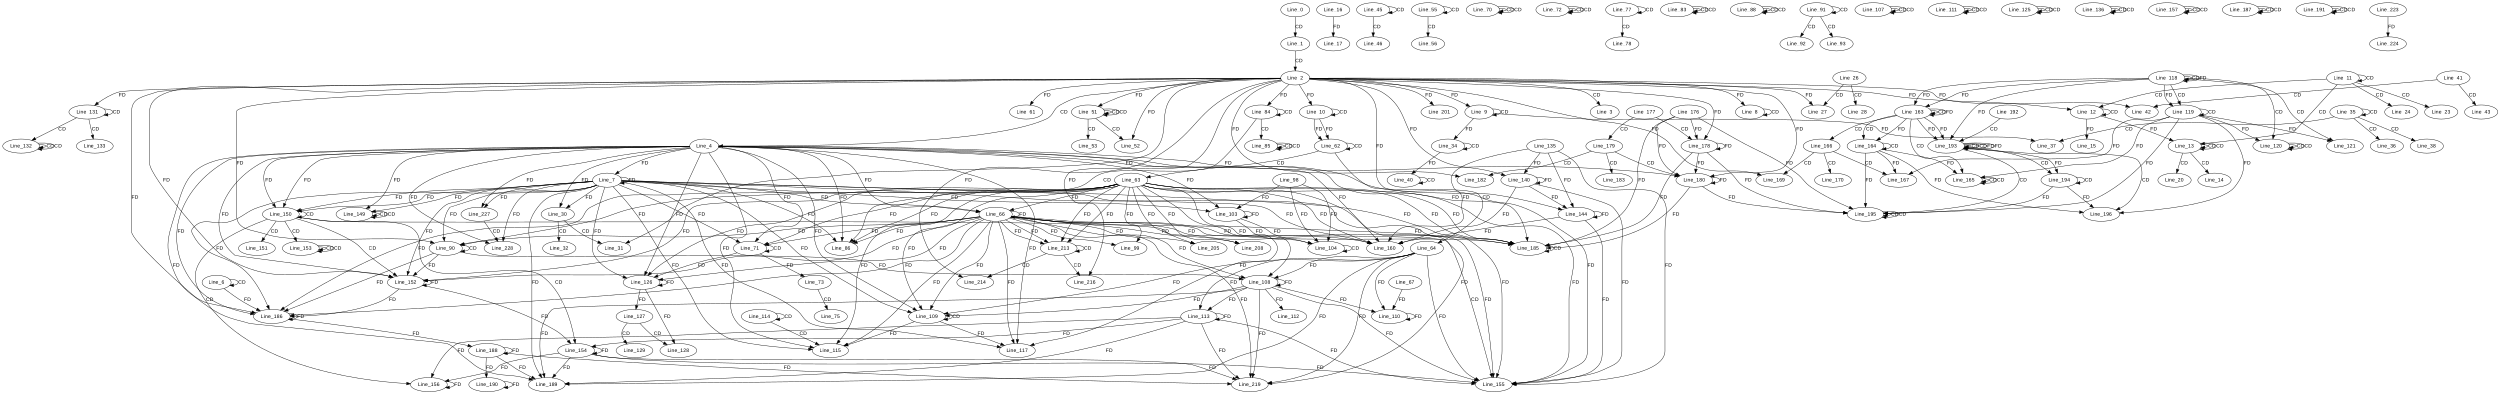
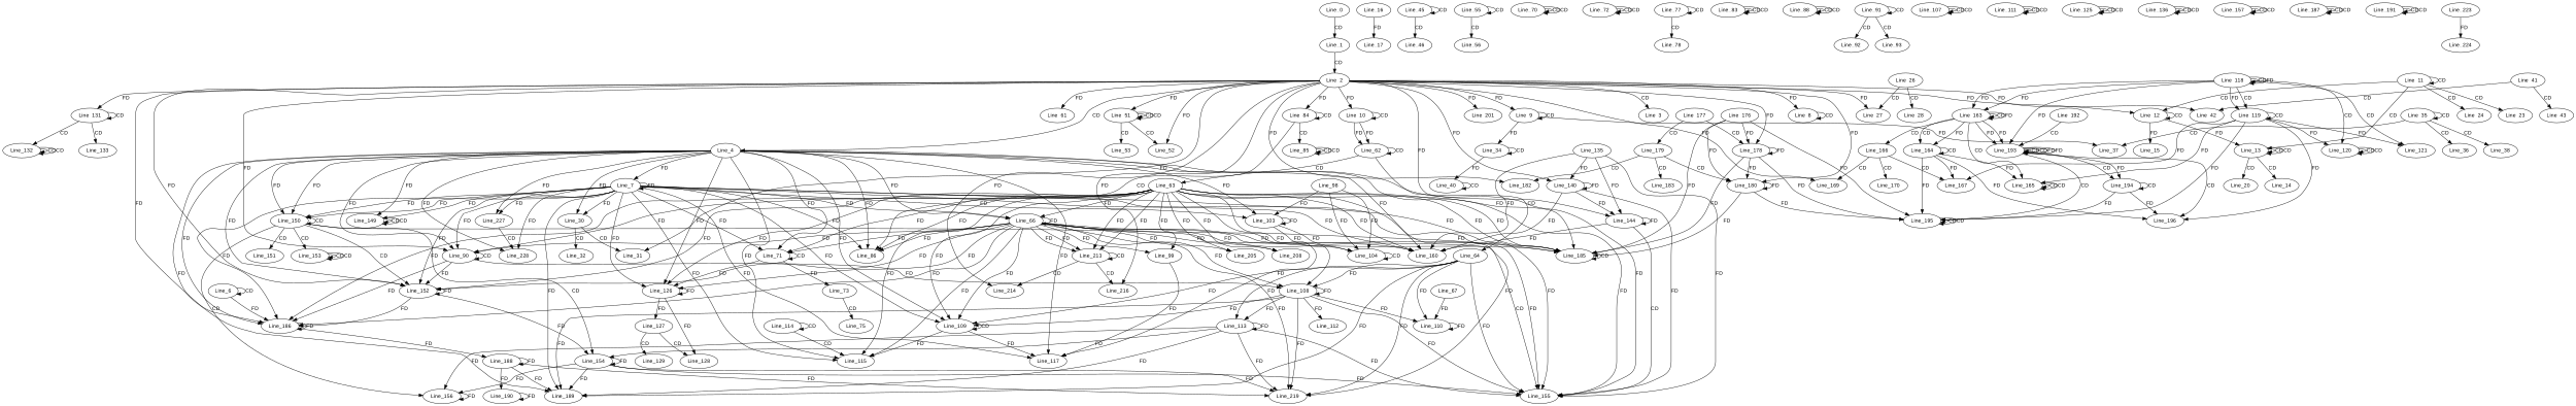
  digraph {
    fontname="Liberation Sans"
    node [fontname="Liberation Sans"]
    edge [fontname="Liberation Sans"]
    Line_0
    Line_1
    Line_2
    Line_3
    Line_4
    Line_8
    Line_9
    Line_10
    Line_12
    Line_27
    Line_31
    Line_42
    Line_51
    Line_52
    Line_61
    Line_84
    Line_90
    Line_131
    Line_140
    Line_144
    Line_152
    Line_169
    Line_178
    Line_180
    Line_182
    Line_186
    Line_201
    Line_214
    Line_216
    Line_7
    Line_30
    Line_66
    Line_71
    Line_86
    Line_103
    Line_109
    Line_115
    Line_117
    Line_126
    Line_149
    Line_150
    Line_155
    Line_160
    Line_185
    Line_189
    Line_227
    Line_228
    Line_34
    Line_37
    Line_62
    Line_13
    Line_15
    Line_53
    Line_85
    Line_108
    Line_132
    Line_133
    Line_154
    Line_195
    Line_188
    Line_32
    Line_99
    Line_205
    Line_208
    Line_213
    Line_219
    Line_73
    Line_104
    Line_127
    Line_128
    Line_156
    Line_151
    Line_153
    Line_6
    Line_40
    Line_63
    Line_64
    Line_11
    Line_23
    Line_24
    Line_14
    Line_20
    Line_16
    Line_17
    Line_26
    Line_28
    Line_35
    Line_36
    Line_38
    Line_41
    Line_43
    Line_45
    Line_46
    Line_55
    Line_56
    Line_110
    Line_113
    Line_112
    Line_70
    Line_75
    Line_72
    Line_77
    Line_78
    Line_83
    Line_88
    Line_91
    Line_92
    Line_93
    Line_98
    Line_107
    Line_67
    Line_111
    Line_114
    Line_118
    Line_119
    Line_120
    Line_121
    Line_163
    Line_193
    Line_165
    Line_167
    Line_196
    Line_164
    Line_166
    Line_194
    Line_125
    Line_129
    Line_136
    Line_135
    Line_157
    Line_170
    Line_177
    Line_179
    Line_183
    Line_176
    Line_190
    Line_187
    Line_191
    Line_192
    Line_223
    Line_224
    Line_0 -> Line_1 [label=CD]
    Line_1 -> Line_2 [label=CD]
    Line_2 -> Line_3 [label=CD]
    Line_2 -> Line_4 [label=CD]
    Line_2 -> Line_8 [label=FD]
    Line_2 -> Line_9 [label=FD]
    Line_2 -> Line_10 [label=FD]
    Line_2 -> Line_12 [label=FD]
    Line_2 -> Line_27 [label=FD]
    Line_2 -> Line_31 [label=FD]
    Line_2 -> Line_42 [label=FD]
    Line_2 -> Line_51 [label=FD]
    Line_2 -> Line_52 [label=FD]
    Line_2 -> Line_61 [label=FD]
    Line_2 -> Line_84 [label=FD]
    Line_2 -> Line_90 [label=FD]
    Line_2 -> Line_131 [label=FD]
    Line_2 -> Line_140 [label=FD]
    Line_2 -> Line_144 [label=FD]
    Line_2 -> Line_152 [label=FD]
    Line_2 -> Line_169 [label=FD]
    Line_2 -> Line_178 [label=FD]
    Line_2 -> Line_180 [label=FD]
    Line_2 -> Line_182 [label=FD]
    Line_2 -> Line_186 [label=FD]
    Line_2 -> Line_201 [label=FD]
    Line_2 -> Line_214 [label=FD]
    Line_2 -> Line_216 [label=FD]
-   Line_4 -> Line_180 [label=FD]
+   Line_4 -> Line_90 [label=FD]
    Line_4 -> Line_152 [label=FD]
    Line_4 -> Line_186 [label=FD]
    Line_4 -> Line_7 [label=FD]
    Line_4 -> Line_30 [label=FD]
    Line_4 -> Line_66 [label=FD]
    Line_4 -> Line_71 [label=FD]
    Line_4 -> Line_86 [label=FD]
    Line_4 -> Line_103 [label=FD]
    Line_4 -> Line_109 [label=FD]
    Line_4 -> Line_115 [label=FD]
    Line_4 -> Line_117 [label=FD]
    Line_4 -> Line_126 [label=FD]
    Line_4 -> Line_149 [label=FD]
    Line_4 -> Line_150 [label=FD]
    Line_4 -> Line_150 [label=FD]
    Line_4 -> Line_155 [label=FD]
    Line_4 -> Line_160 [label=FD]
    Line_4 -> Line_185 [label=FD]
    Line_4 -> Line_189 [label=FD]
    Line_4 -> Line_227 [label=FD]
    Line_4 -> Line_228 [label=FD]
    Line_8 -> Line_8 [label=CD]
    Line_9 -> Line_9 [label=CD]
    Line_9 -> Line_34 [label=FD]
    Line_9 -> Line_37 [label=FD]
    Line_10 -> Line_10 [label=CD]
    Line_10 -> Line_62 [label=FD]
    Line_10 -> Line_62 [label=FD]
    Line_12 -> Line_12 [label=CD]
    Line_12 -> Line_13 [label=FD]
    Line_12 -> Line_15 [label=FD]
    Line_51 -> Line_51 [label=CD]
    Line_51 -> Line_51 [label=CD]
    Line_51 -> Line_52 [label=CD]
    Line_51 -> Line_53 [label=CD]
    Line_84 -> Line_84 [label=CD]
    Line_84 -> Line_86 [label=CD]
    Line_84 -> Line_85 [label=CD]
    Line_90 -> Line_90 [label=CD]
    Line_90 -> Line_152 [label=FD]
    Line_90 -> Line_186 [label=FD]
    Line_90 -> Line_108 [label=FD]
    Line_131 -> Line_131 [label=CD]
    Line_131 -> Line_132 [label=CD]
    Line_131 -> Line_133 [label=CD]
    Line_140 -> Line_140 [label=FD]
    Line_140 -> Line_144 [label=FD]
    Line_140 -> Line_155 [label=FD]
    Line_140 -> Line_160 [label=FD]
    Line_144 -> Line_144 [label=FD]
-   Line_144 -> Line_155 [label=FD]
+   Line_144 -> Line_155 [label=CD]
    Line_144 -> Line_160 [label=FD]
    Line_152 -> Line_152 [label=FD]
    Line_152 -> Line_186 [label=FD]
    Line_152 -> Line_154 [label=FD]
    Line_178 -> Line_178 [label=FD]
    Line_178 -> Line_180 [label=FD]
    Line_178 -> Line_185 [label=FD]
    Line_178 -> Line_195 [label=FD]
    Line_180 -> Line_180 [label=FD]
    Line_180 -> Line_185 [label=FD]
    Line_180 -> Line_195 [label=FD]
    Line_186 -> Line_186 [label=FD]
    Line_186 -> Line_188 [label=FD]
    Line_7 -> Line_90 [label=FD]
    Line_7 -> Line_152 [label=FD]
    Line_7 -> Line_186 [label=FD]
    Line_7 -> Line_7 [label=FD]
    Line_7 -> Line_30 [label=FD]
    Line_7 -> Line_66 [label=FD]
    Line_7 -> Line_71 [label=FD]
    Line_7 -> Line_86 [label=FD]
    Line_7 -> Line_103 [label=FD]
    Line_7 -> Line_109 [label=FD]
    Line_7 -> Line_115 [label=FD]
    Line_7 -> Line_117 [label=FD]
    Line_7 -> Line_126 [label=FD]
    Line_7 -> Line_149 [label=FD]
    Line_7 -> Line_150 [label=FD]
    Line_7 -> Line_150 [label=FD]
    Line_7 -> Line_155 [label=FD]
    Line_7 -> Line_160 [label=FD]
    Line_7 -> Line_185 [label=FD]
    Line_7 -> Line_189 [label=FD]
    Line_7 -> Line_227 [label=FD]
    Line_7 -> Line_228 [label=FD]
    Line_30 -> Line_31 [label=CD]
    Line_30 -> Line_32 [label=CD]
    Line_66 -> Line_90 [label=FD]
    Line_66 -> Line_152 [label=FD]
    Line_66 -> Line_186 [label=FD]
    Line_66 -> Line_66 [label=FD]
    Line_66 -> Line_71 [label=FD]
    Line_66 -> Line_86 [label=FD]
    Line_66 -> Line_109 [label=FD]
    Line_66 -> Line_115 [label=FD]
-   Line_66 -> Line_117 [label=FD]
+   Line_99 -> Line_117 [label=FD]
    Line_66 -> Line_126 [label=FD]
    Line_66 -> Line_155 [label=FD]
    Line_66 -> Line_160 [label=FD]
    Line_66 -> Line_185 [label=FD]
    Line_66 -> Line_185 [label=FD]
    Line_66 -> Line_108 [label=FD]
    Line_66 -> Line_99 [label=FD]
    Line_66 -> Line_205 [label=FD]
    Line_66 -> Line_208 [label=FD]
    Line_66 -> Line_213 [label=FD]
    Line_66 -> Line_213 [label=FD]
    Line_66 -> Line_219 [label=FD]
    Line_71 -> Line_71 [label=CD]
    Line_71 -> Line_126 [label=FD]
    Line_71 -> Line_73 [label=FD]
    Line_103 -> Line_103 [label=FD]
    Line_103 -> Line_104 [label=FD]
    Line_103 -> Line_104 [label=FD]
    Line_109 -> Line_109 [label=CD]
    Line_109 -> Line_115 [label=FD]
    Line_109 -> Line_117 [label=FD]
    Line_126 -> Line_126 [label=FD]
    Line_126 -> Line_127 [label=FD]
    Line_126 -> Line_128 [label=FD]
    Line_149 -> Line_149 [label=CD]
    Line_149 -> Line_149 [label=CD]
    Line_150 -> Line_152 [label=CD]
    Line_150 -> Line_150 [label=CD]
    Line_150 -> Line_155 [label=CD]
    Line_150 -> Line_154 [label=CD]
    Line_150 -> Line_156 [label=CD]
    Line_150 -> Line_151 [label=CD]
    Line_150 -> Line_153 [label=CD]
    Line_185 -> Line_185 [label=CD]
    Line_227 -> Line_228 [label=CD]
    Line_34 -> Line_34 [label=CD]
    Line_34 -> Line_40 [label=FD]
    Line_62 -> Line_62 [label=CD]
    Line_62 -> Line_63 [label=CD]
    Line_62 -> Line_64 [label=CD]
    Line_13 -> Line_13 [label=CD]
    Line_13 -> Line_13 [label=CD]
    Line_13 -> Line_14 [label=CD]
    Line_13 -> Line_20 [label=CD]
    Line_85 -> Line_85 [label=CD]
    Line_85 -> Line_85 [label=CD]
    Line_108 -> Line_109 [label=FD]
    Line_108 -> Line_155 [label=FD]
    Line_108 -> Line_189 [label=FD]
    Line_108 -> Line_108 [label=FD]
    Line_108 -> Line_219 [label=FD]
    Line_108 -> Line_110 [label=FD]
    Line_108 -> Line_113 [label=FD]
    Line_108 -> Line_112 [label=FD]
    Line_132 -> Line_132 [label=CD]
    Line_132 -> Line_132 [label=CD]
    Line_154 -> Line_155 [label=FD]
    Line_154 -> Line_189 [label=FD]
    Line_154 -> Line_154 [label=FD]
    Line_154 -> Line_219 [label=FD]
    Line_154 -> Line_156 [label=FD]
    Line_195 -> Line_195 [label=CD]
    Line_195 -> Line_195 [label=CD]
    Line_188 -> Line_189 [label=FD]
    Line_188 -> Line_188 [label=FD]
    Line_188 -> Line_219 [label=FD]
    Line_188 -> Line_190 [label=FD]
    Line_213 -> Line_214 [label=CD]
    Line_213 -> Line_216 [label=CD]
    Line_213 -> Line_213 [label=CD]
    Line_73 -> Line_75 [label=CD]
    Line_104 -> Line_104 [label=CD]
    Line_127 -> Line_128 [label=CD]
    Line_127 -> Line_129 [label=CD]
    Line_156 -> Line_156 [label=FD]
    Line_153 -> Line_153 [label=CD]
    Line_153 -> Line_153 [label=CD]
    Line_6 -> Line_186 [label=FD]
    Line_6 -> Line_6 [label=CD]
    Line_40 -> Line_40 [label=CD]
    Line_63 -> Line_90 [label=FD]
    Line_63 -> Line_152 [label=FD]
    Line_63 -> Line_186 [label=FD]
    Line_63 -> Line_66 [label=FD]
    Line_63 -> Line_71 [label=FD]
    Line_63 -> Line_86 [label=FD]
    Line_63 -> Line_109 [label=FD]
    Line_63 -> Line_115 [label=FD]
    Line_63 -> Line_117 [label=FD]
    Line_63 -> Line_126 [label=FD]
    Line_63 -> Line_155 [label=FD]
    Line_63 -> Line_160 [label=FD]
    Line_63 -> Line_185 [label=FD]
    Line_63 -> Line_185 [label=FD]
    Line_63 -> Line_108 [label=FD]
    Line_63 -> Line_99 [label=FD]
    Line_63 -> Line_205 [label=FD]
    Line_63 -> Line_208 [label=FD]
    Line_63 -> Line_213 [label=FD]
    Line_63 -> Line_213 [label=FD]
    Line_63 -> Line_219 [label=FD]
    Line_64 -> Line_109 [label=FD]
    Line_64 -> Line_155 [label=FD]
    Line_64 -> Line_189 [label=FD]
    Line_64 -> Line_108 [label=FD]
    Line_64 -> Line_219 [label=FD]
    Line_64 -> Line_110 [label=FD]
    Line_64 -> Line_113 [label=FD]
    Line_11 -> Line_12 [label=CD]
    Line_11 -> Line_13 [label=CD]
    Line_11 -> Line_11 [label=CD]
    Line_11 -> Line_23 [label=CD]
    Line_11 -> Line_24 [label=CD]
    Line_16 -> Line_17 [label=FD]
    Line_26 -> Line_27 [label=CD]
    Line_26 -> Line_28 [label=CD]
    Line_35 -> Line_37 [label=CD]
    Line_35 -> Line_35 [label=CD]
    Line_35 -> Line_36 [label=CD]
    Line_35 -> Line_38 [label=CD]
    Line_41 -> Line_42 [label=CD]
    Line_41 -> Line_43 [label=CD]
    Line_45 -> Line_45 [label=CD]
    Line_45 -> Line_46 [label=CD]
    Line_55 -> Line_55 [label=CD]
    Line_55 -> Line_56 [label=CD]
    Line_110 -> Line_110 [label=FD]
    Line_113 -> Line_155 [label=FD]
    Line_113 -> Line_189 [label=FD]
    Line_113 -> Line_154 [label=FD]
    Line_113 -> Line_219 [label=FD]
    Line_113 -> Line_156 [label=FD]
    Line_113 -> Line_113 [label=FD]
    Line_70 -> Line_70 [label=CD]
    Line_70 -> Line_70 [label=CD]
    Line_72 -> Line_72 [label=CD]
    Line_72 -> Line_72 [label=CD]
    Line_77 -> Line_77 [label=CD]
    Line_77 -> Line_78 [label=CD]
    Line_83 -> Line_83 [label=CD]
    Line_83 -> Line_83 [label=CD]
    Line_88 -> Line_88 [label=CD]
    Line_88 -> Line_88 [label=CD]
    Line_91 -> Line_91 [label=CD]
    Line_91 -> Line_92 [label=CD]
    Line_91 -> Line_93 [label=CD]
    Line_98 -> Line_103 [label=FD]
    Line_98 -> Line_104 [label=FD]
    Line_98 -> Line_104 [label=FD]
    Line_107 -> Line_107 [label=CD]
    Line_107 -> Line_107 [label=CD]
    Line_67 -> Line_110 [label=FD]
    Line_111 -> Line_111 [label=CD]
    Line_111 -> Line_111 [label=CD]
    Line_114 -> Line_115 [label=CD]
    Line_114 -> Line_114 [label=CD]
    Line_118 -> Line_118 [label=CD]
    Line_118 -> Line_118 [label=FD]
    Line_118 -> Line_119 [label=CD]
    Line_118 -> Line_119 [label=FD]
    Line_118 -> Line_120 [label=CD]
    Line_118 -> Line_121 [label=CD]
    Line_118 -> Line_163 [label=FD]
    Line_118 -> Line_163 [label=FD]
    Line_118 -> Line_193 [label=FD]
    Line_119 -> Line_195 [label=FD]
    Line_119 -> Line_119 [label=CD]
    Line_119 -> Line_120 [label=FD]
    Line_119 -> Line_121 [label=FD]
    Line_119 -> Line_165 [label=FD]
    Line_119 -> Line_167 [label=FD]
    Line_119 -> Line_196 [label=FD]
    Line_120 -> Line_120 [label=CD]
    Line_120 -> Line_120 [label=CD]
    Line_163 -> Line_163 [label=CD]
    Line_163 -> Line_163 [label=FD]
    Line_163 -> Line_193 [label=FD]
    Line_163 -> Line_193 [label=FD]
    Line_163 -> Line_165 [label=CD]
    Line_163 -> Line_164 [label=CD]
    Line_163 -> Line_164 [label=FD]
    Line_163 -> Line_166 [label=CD]
    Line_193 -> Line_195 [label=CD]
    Line_193 -> Line_193 [label=CD]
    Line_193 -> Line_193 [label=CD]
    Line_193 -> Line_193 [label=FD]
    Line_193 -> Line_193 [label=FD]
    Line_193 -> Line_196 [label=CD]
    Line_193 -> Line_194 [label=CD]
    Line_193 -> Line_194 [label=FD]
    Line_165 -> Line_165 [label=CD]
    Line_165 -> Line_165 [label=CD]
    Line_164 -> Line_195 [label=FD]
    Line_164 -> Line_165 [label=FD]
    Line_164 -> Line_167 [label=FD]
    Line_164 -> Line_196 [label=FD]
    Line_164 -> Line_164 [label=CD]
    Line_166 -> Line_169 [label=CD]
    Line_166 -> Line_167 [label=CD]
    Line_166 -> Line_170 [label=CD]
    Line_194 -> Line_195 [label=FD]
    Line_194 -> Line_196 [label=FD]
    Line_194 -> Line_194 [label=CD]
    Line_125 -> Line_125 [label=CD]
    Line_125 -> Line_125 [label=CD]
    Line_136 -> Line_136 [label=CD]
    Line_136 -> Line_136 [label=CD]
    Line_135 -> Line_140 [label=FD]
    Line_135 -> Line_144 [label=FD]
    Line_135 -> Line_155 [label=FD]
    Line_135 -> Line_160 [label=FD]
    Line_157 -> Line_157 [label=CD]
    Line_157 -> Line_157 [label=CD]
    Line_177 -> Line_178 [label=CD]
    Line_177 -> Line_179 [label=CD]
    Line_179 -> Line_180 [label=CD]
    Line_179 -> Line_182 [label=CD]
    Line_179 -> Line_183 [label=CD]
    Line_176 -> Line_178 [label=FD]
    Line_176 -> Line_180 [label=FD]
    Line_176 -> Line_185 [label=FD]
    Line_176 -> Line_195 [label=FD]
    Line_190 -> Line_190 [label=FD]
    Line_187 -> Line_187 [label=CD]
    Line_187 -> Line_187 [label=CD]
    Line_191 -> Line_191 [label=CD]
    Line_191 -> Line_191 [label=CD]
    Line_192 -> Line_193 [label=CD]
    Line_223 -> Line_224 [label=FD]
  }
